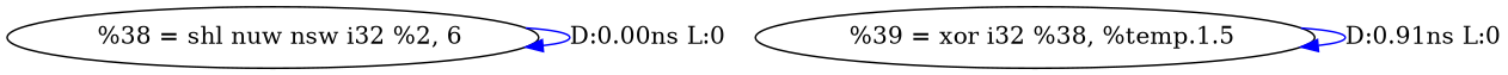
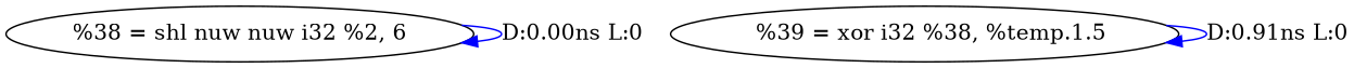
  digraph {
    edge [color=blue]
-   n1 [label="  %38 = shl nuw nsw i32 %2, 6"]
+   n1 [label="%38 = shl nuw nuw i32 %2, 6"]
    n2 [label="  %39 = xor i32 %38, %temp.1.5"]
    n1 -> n1 [label="D:0.00ns L:0"]
    n2 -> n2 [label="D:0.91ns L:0"]
  }
